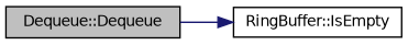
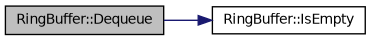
  digraph {
    rankdir=LR
    node [color=black fontname=Helvetica fontsize=10 shape=record style=filled]
-   n1 [fillcolor=grey75 fontcolor=black height=0.2 label="Dequeue::Dequeue" width=0.4]
+   n1 [fillcolor=grey75 fontcolor=black height=0.2 label="RingBuffer::Dequeue" width=0.4]
    n2 [fillcolor=white height=0.2 label="RingBuffer::IsEmpty" width=0.4]
    n1 -> n2 [color=midnightblue fontname=Helvetica fontsize=10 labelfontname=Helvetica labelfontsize=10 style=solid]
  }
